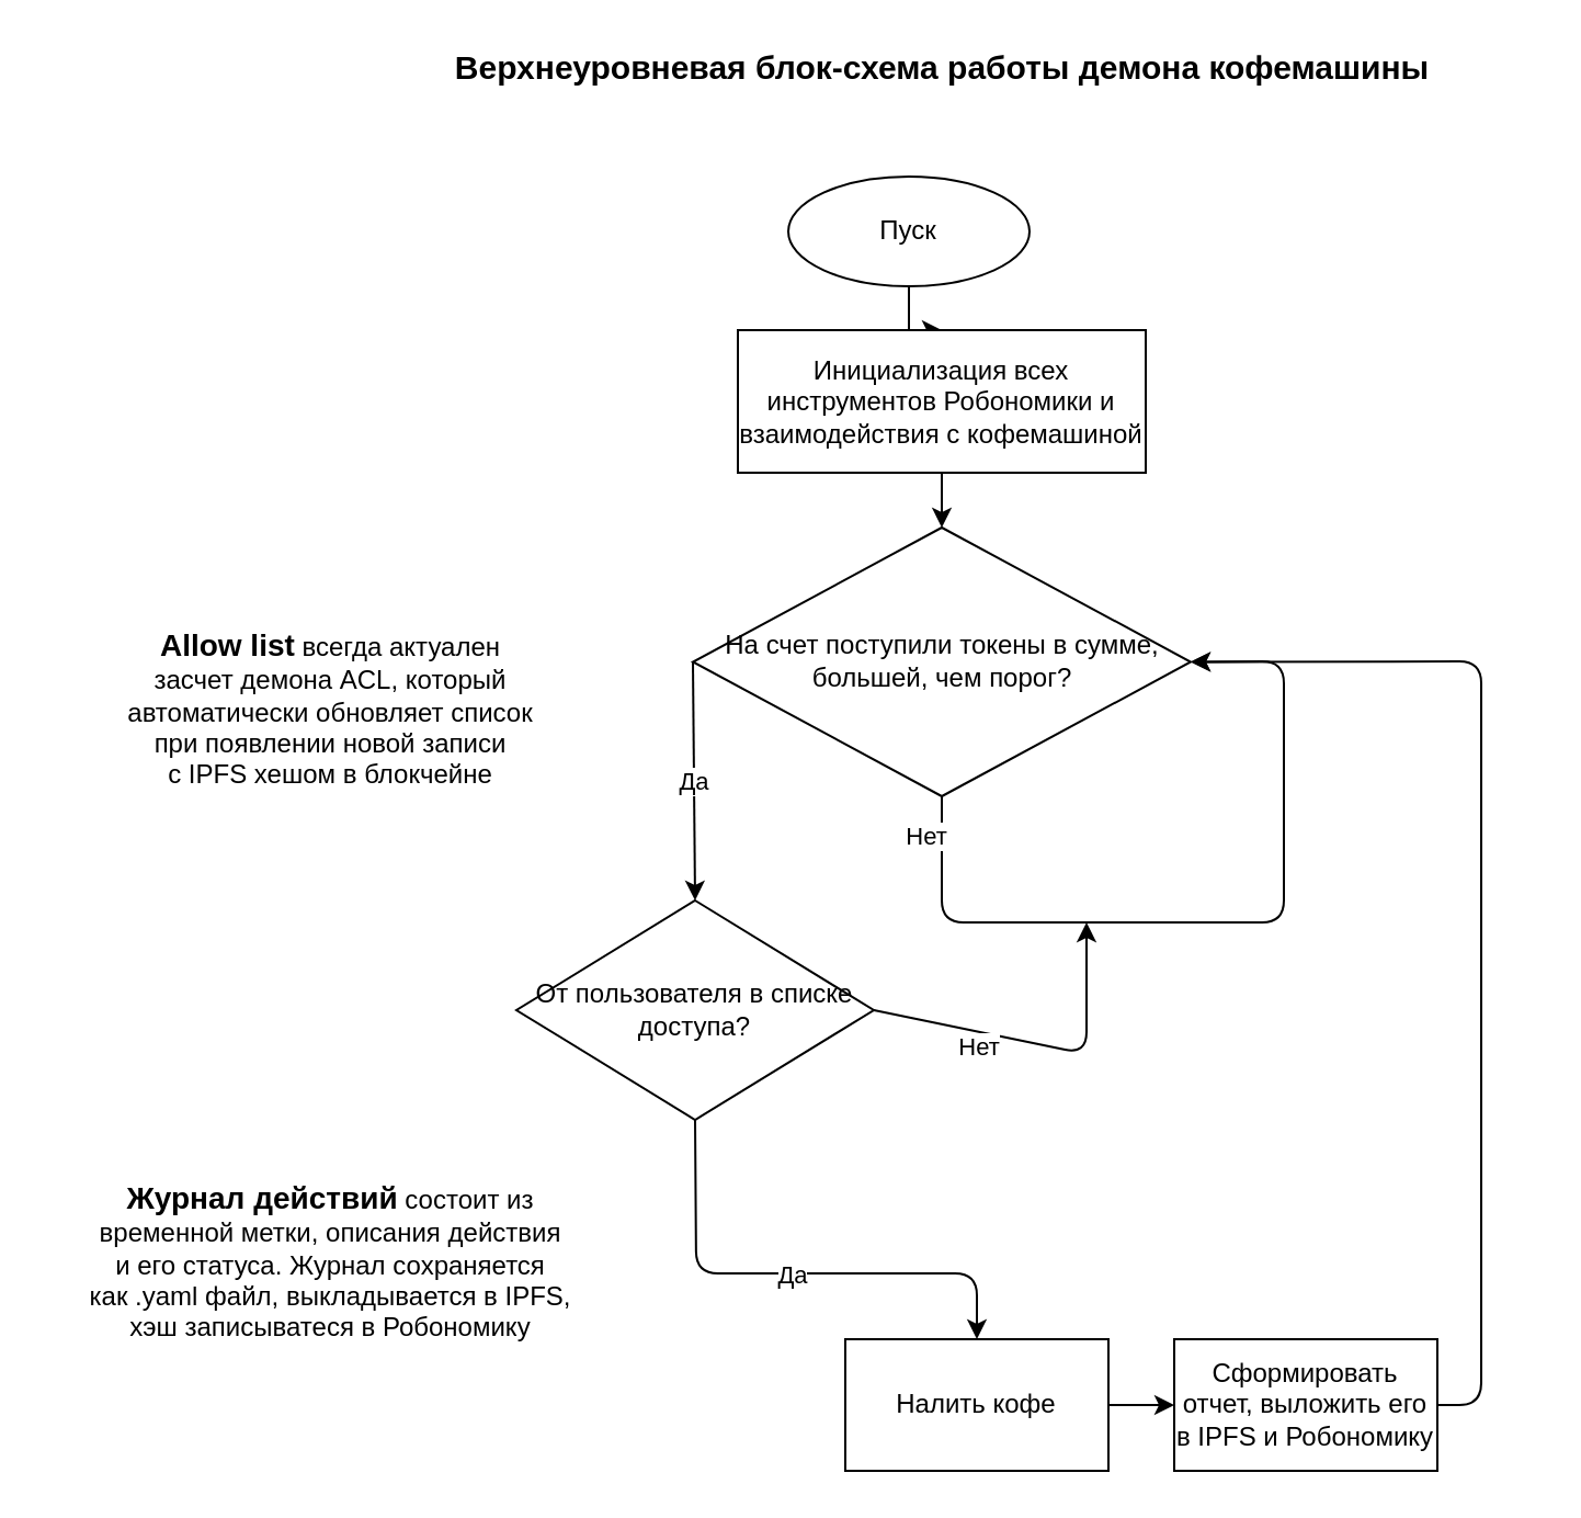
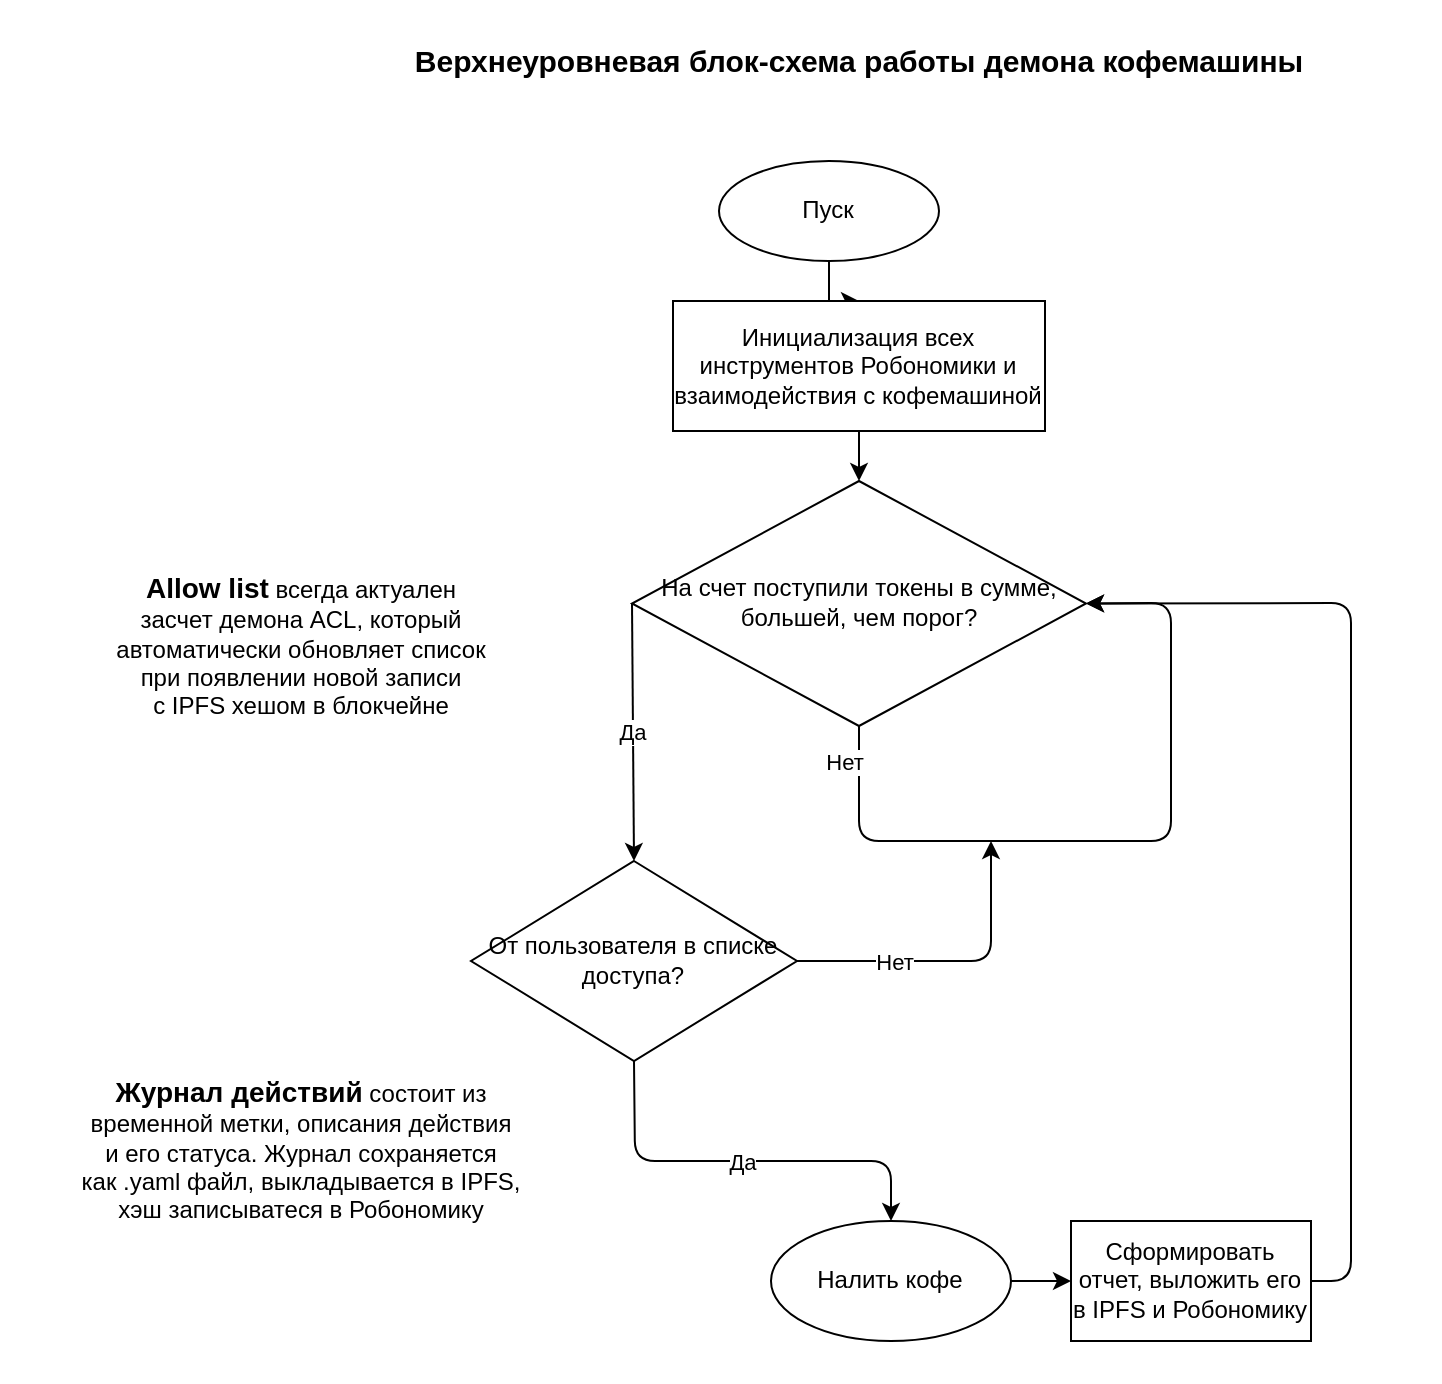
  <mxCell id="0" />
  <mxCell id="1" parent="0" />
  <mxCell id="2" value="&lt;font style=&quot;font-size: 15px&quot;&gt;&lt;b&gt;Верхнеуровневая блок-схема работы демона кофемашины&lt;/b&gt;&lt;/font&gt;" style="text;html=1;align=center;verticalAlign=middle;resizable=0;points=[];autosize=1;strokeColor=none;" vertex="1" parent="1"><mxGeometry x="159" y="20" width="540" height="20" as="geometry" /></mxCell>
  <mxCell id="3" value="" style="edgeStyle=orthogonalEdgeStyle;rounded=0;orthogonalLoop=1;jettySize=auto;html=1;" edge="1" parent="1" source="4" target="6"><mxGeometry relative="1" as="geometry" /></mxCell>
  <mxCell id="4" value="Пуск" style="ellipse;whiteSpace=wrap;html=1;" vertex="1" parent="1"><mxGeometry x="359" y="80" width="110" height="50" as="geometry" /></mxCell>
  <mxCell id="5" value="" style="edgeStyle=orthogonalEdgeStyle;rounded=0;orthogonalLoop=1;jettySize=auto;html=1;" edge="1" parent="1" source="6" target="7"><mxGeometry relative="1" as="geometry" /></mxCell>
  <mxCell id="6" value="Инициализация всех инструментов Робономики и взаимодействия с кофемашиной" style="whiteSpace=wrap;html=1;" vertex="1" parent="1"><mxGeometry x="336" y="150" width="186" height="65" as="geometry" /></mxCell>
  <mxCell id="7" value="На счет поступили токены в сумме, большей, чем порог?" style="rhombus;whiteSpace=wrap;html=1;" vertex="1" parent="1"><mxGeometry x="315.5" y="240" width="227" height="122.5" as="geometry" /></mxCell>
  <mxCell id="8" value="" style="endArrow=classic;html=1;exitX=0.5;exitY=1;exitDx=0;exitDy=0;entryX=1;entryY=0.5;entryDx=0;entryDy=0;" edge="1" parent="1" source="7" target="7"><mxGeometry relative="1" as="geometry"><mxPoint x="425" y="380" as="sourcePoint" /><mxPoint x="515" y="306" as="targetPoint" /><Array as="points"><mxPoint x="429" y="420" /><mxPoint x="515" y="420" /><mxPoint x="585" y="420" /><mxPoint x="585" y="301" /></Array></mxGeometry></mxCell>
  <mxCell id="9" value="&lt;div&gt;Нет&lt;/div&gt;" style="edgeLabel;resizable=0;html=1;align=center;verticalAlign=middle;" connectable="0" vertex="1" parent="8"><mxGeometry relative="1" as="geometry"><mxPoint x="-138" y="-40" as="offset" /></mxGeometry></mxCell>
  <mxCell id="10" value="" style="endArrow=classic;html=1;exitX=0;exitY=0.5;exitDx=0;exitDy=0;entryX=0.5;entryY=0;entryDx=0;entryDy=0;" edge="1" parent="1" source="7" target="12"><mxGeometry relative="1" as="geometry"><mxPoint x="375" y="350" as="sourcePoint" /><mxPoint x="316" y="430" as="targetPoint" /></mxGeometry></mxCell>
  <mxCell id="11" value="Да" style="edgeLabel;resizable=0;html=1;align=center;verticalAlign=middle;" connectable="0" vertex="1" parent="10"><mxGeometry relative="1" as="geometry" /></mxCell>
- <mxCell id="12" value="От пользователя в списке доступа?" style="rhombus;whiteSpace=wrap;html=1;" vertex="1" parent="1"><mxGeometry x="235" y="410" width="163" height="100" as="geometry" /></mxCell>
+ <mxCell id="12" value="От пользователя в списке доступа?" style="rhombus;whiteSpace=wrap;html=1;" vertex="1" parent="1"><mxGeometry x="235" y="430" width="163" height="100" as="geometry" /></mxCell>
  <mxCell id="13" value="" style="endArrow=classic;html=1;exitX=1;exitY=0.5;exitDx=0;exitDy=0;" edge="1" parent="1" source="12"><mxGeometry relative="1" as="geometry"><mxPoint x="375" y="370" as="sourcePoint" /><mxPoint x="495" y="420" as="targetPoint" /><Array as="points"><mxPoint x="495" y="480" /></Array></mxGeometry></mxCell>
  <mxCell id="14" value="Нет" style="edgeLabel;resizable=0;html=1;align=center;verticalAlign=middle;" connectable="0" vertex="1" parent="13"><mxGeometry relative="1" as="geometry"><mxPoint x="-31" as="offset" /></mxGeometry></mxCell>
  <mxCell id="15" value="" style="endArrow=classic;html=1;exitX=0.5;exitY=1;exitDx=0;exitDy=0;entryX=0.5;entryY=0;entryDx=0;entryDy=0;" edge="1" parent="1" source="12" target="18"><mxGeometry relative="1" as="geometry"><mxPoint x="155" y="370" as="sourcePoint" /><mxPoint x="445" y="630" as="targetPoint" /><Array as="points"><mxPoint x="317" y="580" /><mxPoint x="445" y="580" /></Array></mxGeometry></mxCell>
  <mxCell id="16" value="Да" style="edgeLabel;resizable=0;html=1;align=center;verticalAlign=middle;" connectable="0" vertex="1" parent="15"><mxGeometry relative="1" as="geometry" /></mxCell>
  <mxCell id="17" value="" style="edgeStyle=orthogonalEdgeStyle;rounded=0;orthogonalLoop=1;jettySize=auto;html=1;" edge="1" parent="1" source="18" target="19"><mxGeometry relative="1" as="geometry" /></mxCell>
- <mxCell id="18" value="Налить кофе" style="rounded=0;whiteSpace=wrap;html=1;" vertex="1" parent="1"><mxGeometry x="385" y="610" width="120" height="60" as="geometry" /></mxCell>
+ <mxCell id="18" value="Налить кофе" style="ellipse;whiteSpace=wrap;html=1;" vertex="1" parent="1"><mxGeometry x="385" y="610" width="120" height="60" as="geometry" /></mxCell>
  <mxCell id="19" value="Сформировать отчет, выложить его в IPFS и Робономику" style="whiteSpace=wrap;html=1;rounded=0;" vertex="1" parent="1"><mxGeometry x="535" y="610" width="120" height="60" as="geometry" /></mxCell>
  <mxCell id="20" value="" style="endArrow=classic;html=1;exitX=1;exitY=0.5;exitDx=0;exitDy=0;entryX=1;entryY=0.5;entryDx=0;entryDy=0;" edge="1" parent="1" source="19" target="7"><mxGeometry relative="1" as="geometry"><mxPoint x="675" y="510" as="sourcePoint" /><mxPoint x="545" y="300" as="targetPoint" /><Array as="points"><mxPoint x="675" y="640" /><mxPoint x="675" y="301" /></Array></mxGeometry></mxCell>
  <mxCell id="21" value="&lt;div&gt;&lt;font size=&quot;1&quot;&gt;&lt;b style=&quot;font-size: 14px&quot;&gt;Allow list&lt;/b&gt;&lt;/font&gt; всегда актуален &lt;br&gt;&lt;/div&gt;&lt;div&gt;засчет демона ACL, который&lt;/div&gt;&lt;div&gt;автоматически обновляет список&lt;/div&gt;&lt;div&gt;при появлении новой записи&lt;/div&gt;&lt;div&gt;с IPFS хешом в блокчейне&lt;br&gt; &lt;/div&gt;" style="text;html=1;align=center;verticalAlign=middle;resizable=0;points=[];autosize=1;strokeColor=none;" vertex="1" parent="1"><mxGeometry x="35" y="282.5" width="230" height="80" as="geometry" /></mxCell>
  <mxCell id="22" value="&lt;div&gt;&lt;font size=&quot;1&quot;&gt;&lt;b style=&quot;font-size: 14px&quot;&gt;Журнал действий&lt;/b&gt;&lt;/font&gt; состоит из &lt;br&gt;&lt;/div&gt;&lt;div&gt;временной метки, описания действия&lt;/div&gt;&lt;div&gt;и его статуса. Журнал сохраняется&lt;/div&gt;&lt;div&gt;как .yaml файл, выкладывается в IPFS, &lt;br&gt;&lt;/div&gt;&lt;div&gt;хэш записыватеся в Робономику&lt;br&gt;&lt;/div&gt;" style="text;html=1;align=center;verticalAlign=middle;resizable=0;points=[];autosize=1;strokeColor=none;" vertex="1" parent="1"><mxGeometry x="20" y="535" width="260" height="80" as="geometry" /></mxCell>
